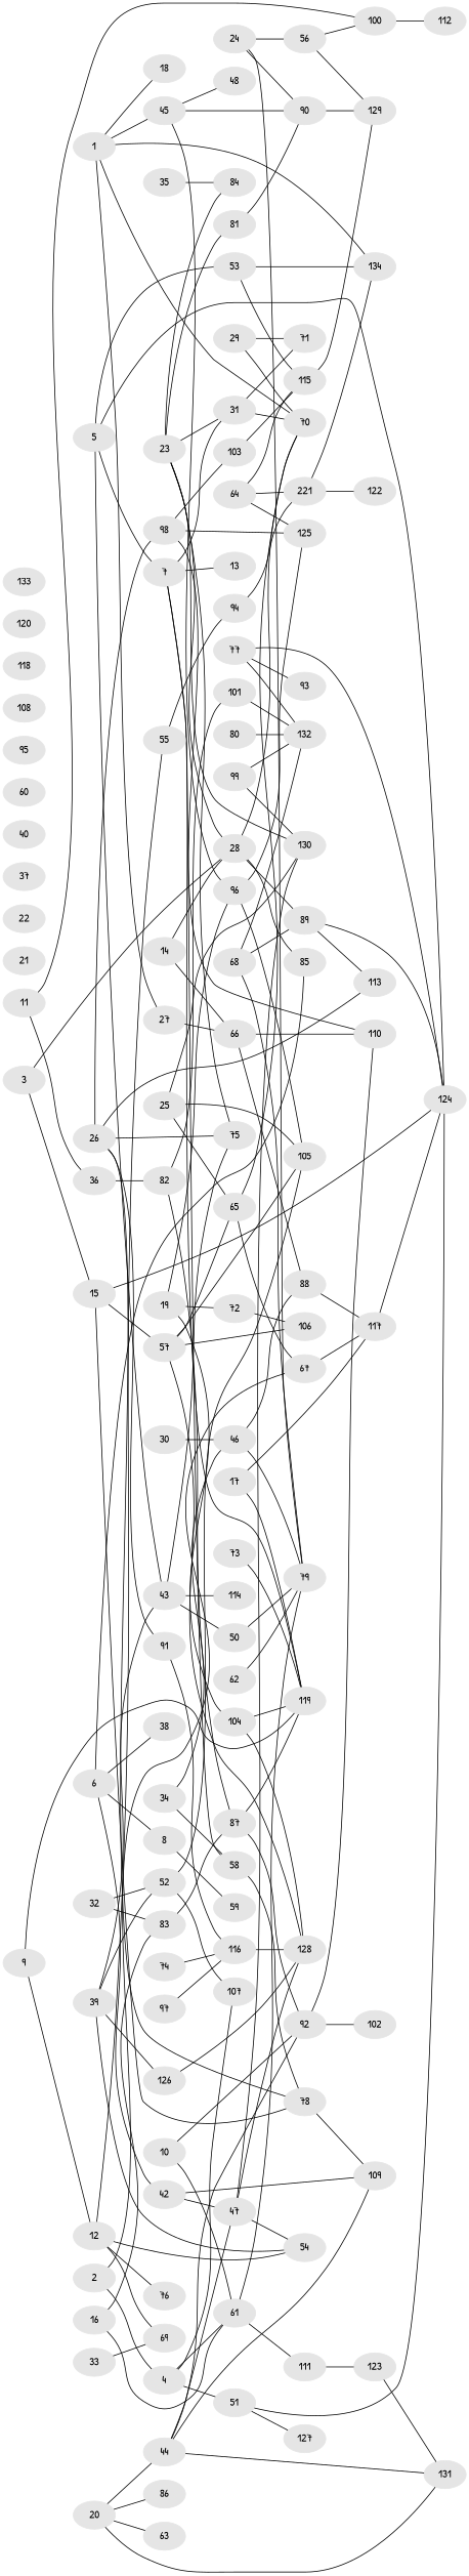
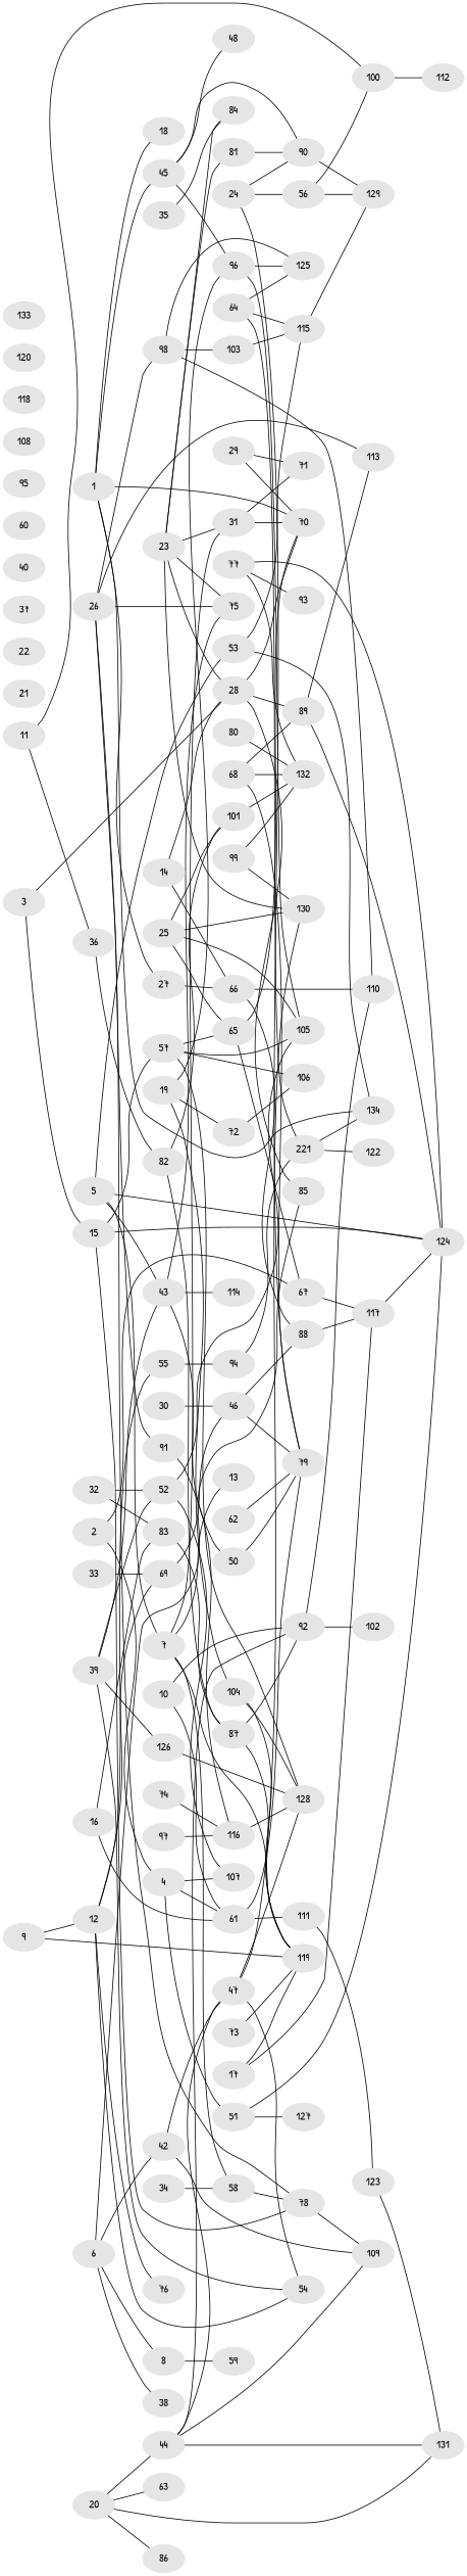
  graph {
    fontname="Patrick Hand"
    rankdir=LR
    node [color=gray90 fontname="Patrick Hand" style=filled]
    edge [fontname="Patrick Hand"]
    1
    18
    27
    45
    70
    134
    66
    96
    90
    48
    2
    4
    67
    51
    61
    107
    117
    3
    28
    15
    85
    89
    57
    65
    105
    128
    106
    124
    127
    79
    111
    5
    7
    43
    53
    13
    31
    58
    119
    75
    50
    114
    115
    6
    8
    38
    42
    59
    47
    109
    71
    78
    9
    12
    54
    55
    69
    76
    10
    92
    110
    102
    11
    36
    100
    82
    112
    94
    14
    88
    16
    83
    87
    17
    19
    72
    104
    125
    20
    44
    63
    86
    131
    21
    22
    23
    81
    84
    130
    24
    56
    129
    25
    101
    132
    26
    91
    98
    113
    116
    103
    29
    30
    46
    32
    52
    33
    34
    35
    37
    39
    126
    40
    123
    n115 [label=221]
    122
    60
    62
    64
    68
    73
    74
    77
    93
    80
    95
    97
    99
    108
    118
    120
    133
    1 -- 18
    1 -- 27
    1 -- 45
    1 -- 70
    1 -- 134
    27 -- 66
    45 -- 96
    45 -- 90
    45 -- 48
    66 -- 110
    66 -- 88
    96 -- 105
    96 -- 125
    90 -- 129
    2 -- 4
    2 -- 67
    4 -- 51
    4 -- 61
    4 -- 107
    67 -- 117
    51 -- 124
    51 -- 127
    61 -- 79
    61 -- 111
    117 -- 124
    3 -- 28
    3 -- 15
    28 -- 70
    28 -- 85
    28 -- 89
    15 -- 57
    15 -- 124
    15 -- 78
    89 -- 124
    89 -- 113
    57 -- 65
    57 -- 105
    57 -- 128
    57 -- 106
    65 -- 70
    65 -- 67
    111 -- 123
    5 -- 124
    5 -- 7
    5 -- 43
    5 -- 53
    7 -- 13
    7 -- 31
    7 -- 58
    7 -- 119
    43 -- 75
    43 -- 50
    43 -- 114
    53 -- 134
    53 -- 115
    31 -- 70
    31 -- 71
    58 -- 78
    50 -- 79
    115 -- 129
    6 -- 85
    6 -- 8
    6 -- 38
    6 -- 42
    8 -- 59
    42 -- 47
    42 -- 109
    47 -- 128
    47 -- 54
    47 -- 130
    78 -- 109
    9 -- 119
    9 -- 12
    12 -- 54
    12 -- 55
    12 -- 69
    12 -- 76
    55 -- 94
    10 -- 61
    10 -- 92
    92 -- 110
    92 -- 102
    11 -- 36
    11 -- 100
    36 -- 82
    100 -- 112
    82 -- 87
    82 -- 101
    94 -- n115
    14 -- 66
    14 -- 28
    88 -- 117
    16 -- 61
    16 -- 83
    83 -- 87
    87 -- 119
    87 -- 92
    17 -- 117
    17 -- 119
    19 -- 96
    19 -- 72
    19 -- 104
    72 -- 106
    104 -- 128
    104 -- 119
    20 -- 44
    20 -- 63
    20 -- 86
    20 -- 131
    44 -- 47
    44 -- 109
    44 -- 92
    44 -- 131
    23 -- 28
    23 -- 31
    23 -- 75
    23 -- 81
    23 -- 84
    23 -- 130
    81 -- 90
    24 -- 90
    24 -- 79
    24 -- 56
    56 -- 100
    56 -- 129
    25 -- 65
    25 -- 105
    25 -- 130
+   25 -- 101
    101 -- 132
    26 -- 75
    26 -- 78
    26 -- 91
    26 -- 98
    26 -- 113
    91 -- 116
    98 -- 110
    98 -- 125
    98 -- 103
    116 -- 128
    103 -- 115
    29 -- 70
    29 -- 71
    30 -- 46
    46 -- 79
    46 -- 88
    32 -- 83
    32 -- 52
    52 -- 107
    52 -- 105
    33 -- 69
    34 -- 58
-   34 -- 46
+   69 -- 46
    35 -- 84
    39 -- 43
    39 -- 54
    39 -- 52
    39 -- 126
    126 -- 128
    123 -- 131
    n115 -- 134
    n115 -- 122
    62 -- 79
    64 -- 115
    64 -- 125
    64 -- n115
    68 -- 89
    68 -- 79
    68 -- 132
    73 -- 119
    74 -- 116
    77 -- 124
    77 -- 132
    77 -- 93
    80 -- 132
    97 -- 116
    99 -- 130
    99 -- 132
  }
